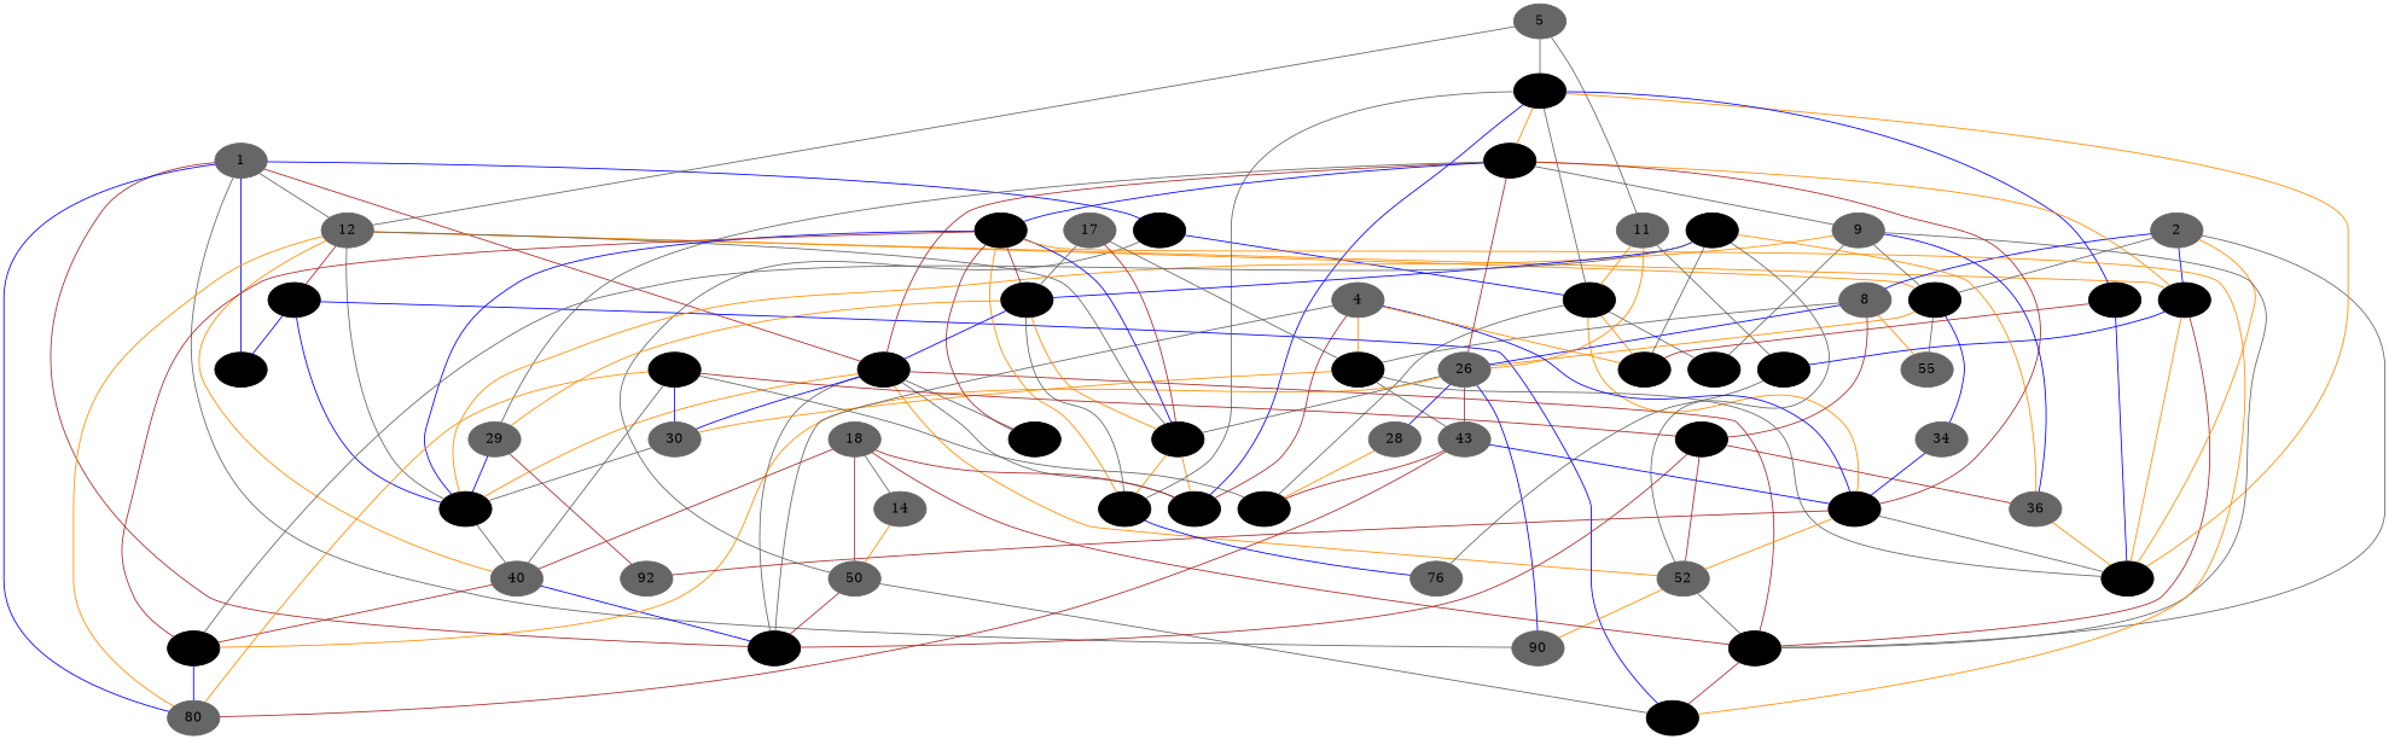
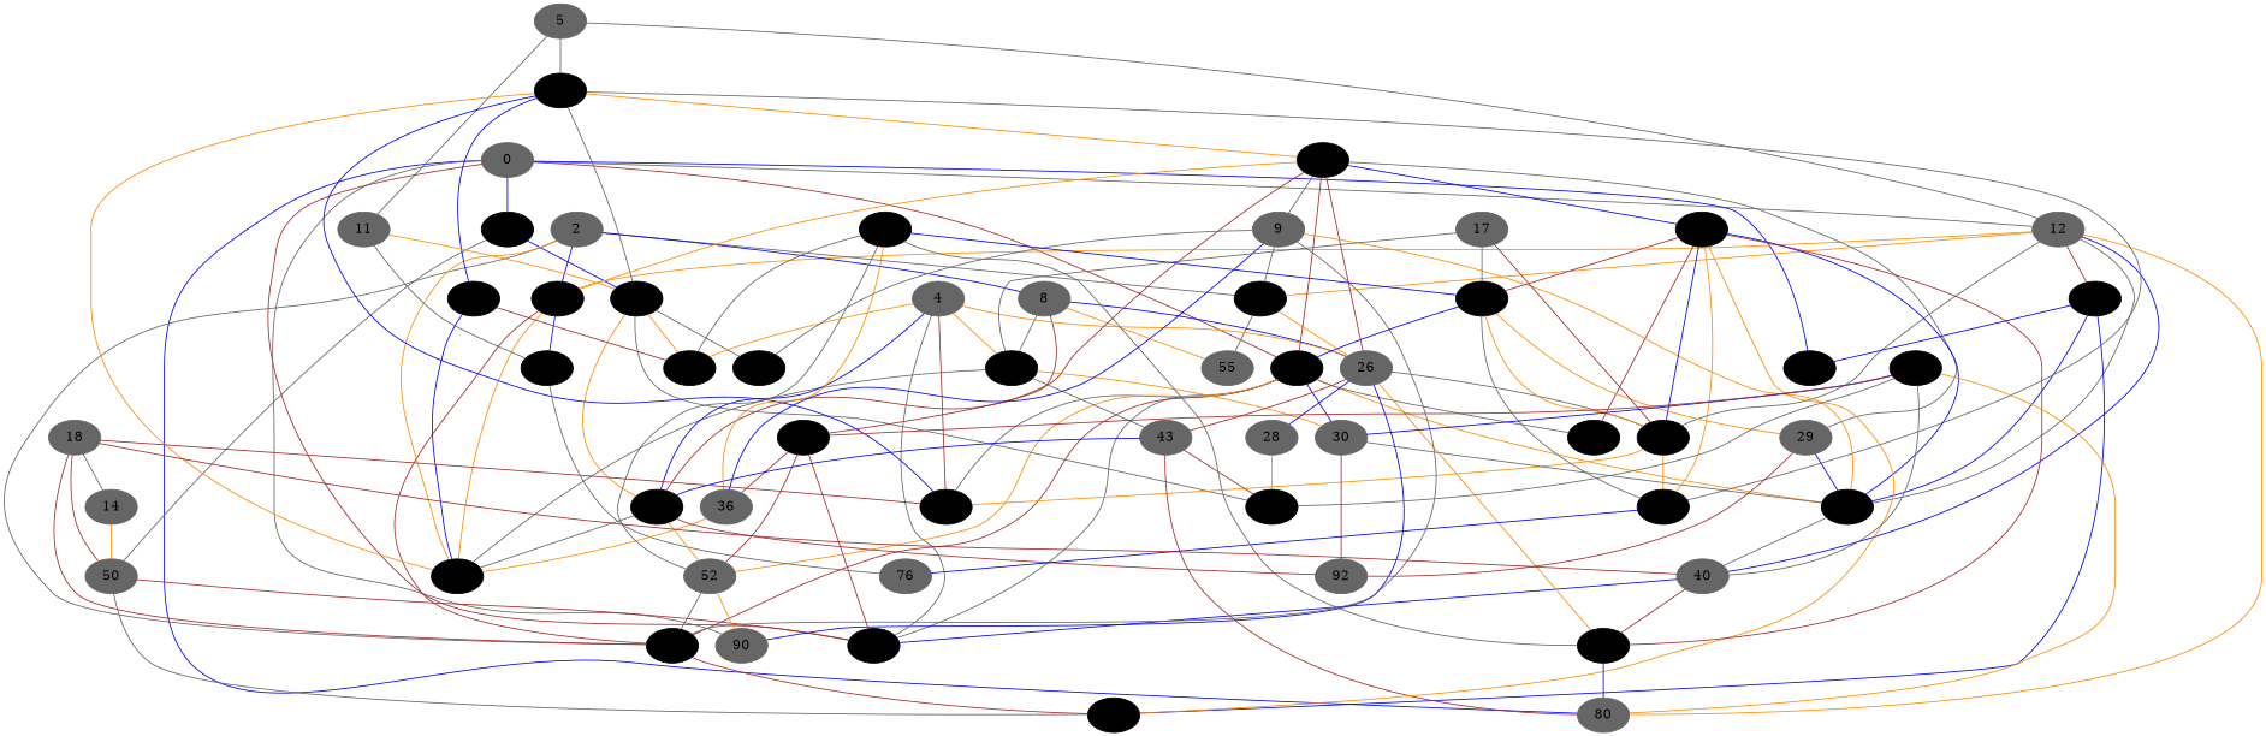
  graph {
    node [color=black style=filled]
    edge [color=gray40]
-   1 [color=gray40 super="+55"]
+   1 [color=gray40 super="+55" label=0]
    3
    12 [color=gray40 super="+88"]
    25 [super="+42"]
    63 [super="+75"]
    80 [color=gray40]
    85
    90 [color=gray40]
    39 [super="+93"]
    50 [color=gray40 super="+60"]
    19
    20 [super="+62"]
    38 [super="+41"]
    13 [super="+84"]
    31 [super="+72"]
    40 [color=gray40]
    67 [super="+87"]
    64
    52 [color=gray40 super="+81"]
    48
    30 [color=gray40 super="+89"]
    2 [color=gray40 super="+49"]
    8 [color=gray40 super="+32"]
    66 [super="+91"]
    5 [color=gray40 super="+69"]
    6 [super="+37"]
    11 [color=gray40 super="+53"]
    22 [super="+23"]
    26 [color=gray40 super="+68"]
    33 [super="+70"]
    n31 [color=gray40 label=55]
    44
-   34 [color=gray40]
    78
    47 [super="+74"]
    56 [super="+79"]
    46
    57
    4 [color=gray40 super="+59"]
    14 [color=gray40]
    43 [color=gray40 super="+71"]
    92 [color=gray40]
    7 [super="+65"]
    45 [super="+77"]
    51
    9 [color=gray40 super="+10"]
    16 [super="+54"]
    29 [color=gray40]
    76 [color=gray40]
    36 [color=gray40 super="+82"]
    24 [super="+27"]
    58 [super="+83"]
    28 [color=gray40]
    15 [super="+94"]
    17 [color=gray40]
    18 [color=gray40 super="+86"]
    21 [super="+73"]
    1 -- 3 [color=blue]
    1 -- 12
    1 -- 25 [color=brown]
    1 -- 63 [color=brown]
    1 -- 80 [color=blue]
    1 -- 85 [color=blue]
    1 -- 90
    3 -- 39 [color=blue]
    3 -- 50
    12 -- 80 [color=darkorange]
    12 -- 19 [color=darkorange]
    12 -- 20 [color=darkorange]
    12 -- 38
    12 -- 13 [color=brown]
    12 -- 31
-   12 -- 40 [color=darkorange]
+   12 -- 40 [color=blue]
    25 -- 63
    25 -- 38 [color=darkorange]
    25 -- 67 [color=brown]
    25 -- 64
    25 -- 52 [color=darkorange]
    25 -- 48
    25 -- 30 [color=blue]
    39 -- 47 [color=darkorange]
    39 -- 56 [color=darkorange]
    39 -- 46
    39 -- 57
    50 -- 63 [color=brown]
    50 -- 78
    19 -- 67 [color=brown]
    19 -- 66 [color=darkorange]
    19 -- 44 [color=blue]
    20 -- 26 [color=darkorange]
    20 -- n31
-   20 -- 34 [color=blue]
    38 -- 40
    13 -- 85 [color=blue]
    13 -- 38 [color=blue]
    13 -- 78 [color=blue]
    31 -- 64 [color=darkorange]
    31 -- 45 [color=darkorange]
    40 -- 63 [color=blue]
    40 -- 58 [color=brown]
    67 -- 78 [color=brown]
    52 -- 90 [color=darkorange]
    52 -- 67
    30 -- 38
+   30 -- 92 [color=brown]
    2 -- 19 [color=blue]
    2 -- 20 [weight=2]
    2 -- 67
    2 -- 8 [color=blue]
    2 -- 66 [color=darkorange]
    8 -- 22
    8 -- 26 [color=blue]
    8 -- 33 [color=brown]
    8 -- n31 [color=darkorange]
    5 -- 12
    5 -- 6 [weight=2]
    5 -- 11
    6 -- 39
    6 -- 64 [color=blue]
    6 -- 66 [color=darkorange]
    6 -- 7 [color=darkorange]
    6 -- 45
    6 -- 51 [color=blue]
    11 -- 39 [color=darkorange]
-   11 -- 26 [color=darkorange]
+   4 -- 26 [color=darkorange]
    11 -- 44
    22 -- 30 [color=darkorange]
    22 -- 66
    22 -- 43
    26 -- 90 [color=blue]
    26 -- 31
    26 -- 43 [color=brown]
    26 -- 58 [color=darkorange]
    26 -- 28 [color=blue]
    33 -- 63 [color=brown]
    33 -- 52 [color=brown]
    33 -- 36 [color=brown]
    44 -- 76
-   34 -- 47 [color=blue]
    47 -- 52 [color=darkorange]
    47 -- 66
    47 -- 92 [color=brown]
    4 -- 63
    4 -- 64 [color=brown]
    4 -- 22 [color=darkorange]
    4 -- 47 [color=blue]
    4 -- 56 [color=darkorange]
    14 -- 50 [color=darkorange]
    43 -- 80 [color=brown]
    43 -- 47 [color=blue]
    43 -- 57 [color=brown]
    7 -- 25 [color=brown]
    7 -- 19 [color=darkorange]
    7 -- 26 [color=brown]
    7 -- 47 [color=brown]
    7 -- 9
    7 -- 16 [color=blue]
    7 -- 29
    45 -- 76 [color=blue]
    51 -- 66 [color=blue]
    51 -- 56 [color=brown]
    9 -- 20
    9 -- 38 [color=darkorange]
    9 -- 67
    9 -- 46
    9 -- 36 [color=blue]
    16 -- 38 [color=blue]
    16 -- 31 [color=blue]
    16 -- 48 [color=brown]
    16 -- 78 [color=darkorange]
    16 -- 45 [color=darkorange]
    16 -- 24 [color=brown]
    16 -- 58 [color=brown]
    29 -- 38 [color=blue]
    29 -- 92 [color=brown]
    36 -- 66 [color=darkorange]
    24 -- 25 [color=blue]
    24 -- 31 [color=darkorange]
    24 -- 45
    24 -- 29 [color=darkorange]
    58 -- 80 [color=blue]
    28 -- 57 [color=darkorange]
    15 -- 52
    15 -- 56
    15 -- 36 [color=darkorange]
    15 -- 24 [color=blue]
    15 -- 58
    17 -- 31 [color=brown]
    17 -- 22
    17 -- 24
    18 -- 50 [color=brown]
    18 -- 40 [color=brown]
    18 -- 67 [color=brown]
    18 -- 64 [color=brown]
    18 -- 14
    21 -- 80 [color=darkorange]
    21 -- 40
    21 -- 30 [color=blue]
    21 -- 33 [color=brown]
    21 -- 57
  }
